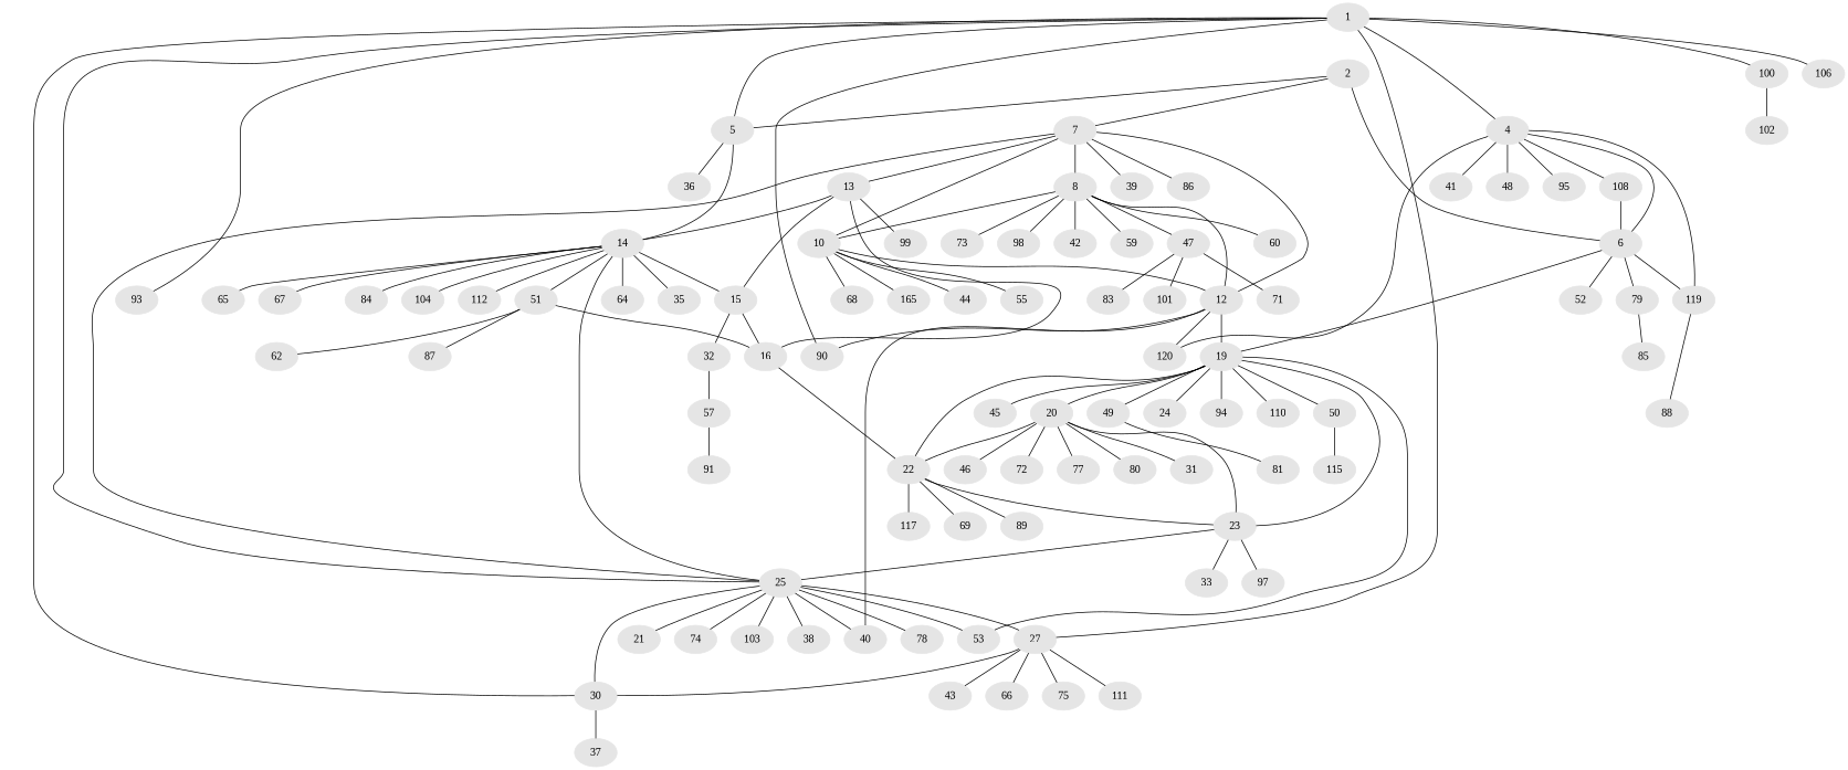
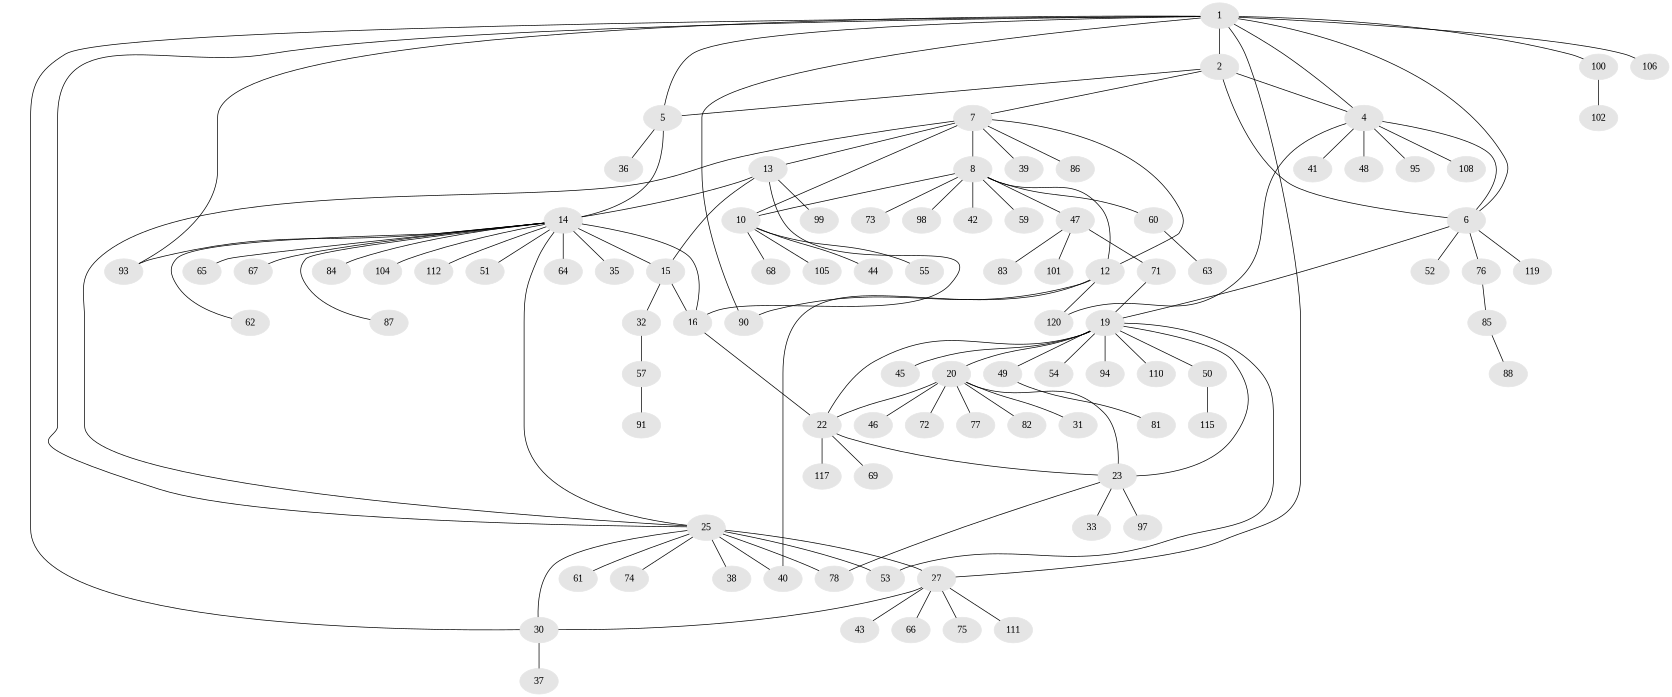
  graph {
    fontname="Liberation Serif"
    node [color=gray90 fontname="Liberation Serif" style=filled]
    edge [fontname="Liberation Serif"]
    1 [super="+28"]
    2 [super="+3"]
    4 [super="+64"]
    5
    6 [super="+114"]
    25 [super="+26"]
    27 [super="+29"]
    30 [super="+82"]
    90
    93
    100
    106
    7 [super="+11"]
    41
    48
    95
    108
    120
    14 [super="+18"]
    36
    19 [super="+24"]
    52
-   79 [super="+116"]
+   79 [super="+116" label=76]
    119
    40
    53
    38
-   61 [label=21]
+   61
    74
    78
-   103
    43
    66
    75
    111
    37
    102
    8 [super="+9"]
    10 [super="+70"]
    12 [super="+58"]
    13
    39
    86
    15 [super="+16"]
    n45 [label=16]
    n46 [label=64 super="+118"]
    35
    51 [super="+109"]
    62
    65
    67
    84
    87
    104
    112
    22 [super="+107"]
    20 [super="+21"]
    23 [super="+56"]
    45
    49 [super="+76"]
    50 [super="+113"]
-   54 [label=24]
+   54
    94
    110
    85
    42
    47 [super="+92"]
    59
    60
    73
    98
    44
    55
    68
-   105 [label=165]
+   105
    99
    71
    83
    101
+   63
    32
    57
    91
    117
    69
-   89
    31
    46
    72
    77
-   80 [super="+96"]
+   80 [super="+96" label=82]
    33
    97
    81
    115
    88
+   1 -- 2 [weight=2]
    1 -- 4
    1 -- 5
-   108 -- 6
+   1 -- 6
    1 -- 25 [weight=2]
    1 -- 27 [weight=2]
    1 -- 30
    1 -- 90
    1 -- 93
    1 -- 100
    1 -- 106
-   119 -- 4 [weight=2]
+   2 -- 4 [weight=2]
    2 -- 5 [weight=2]
    2 -- 6 [weight=2]
    2 -- 7
    4 -- 6
    4 -- 41
    4 -- 48
    4 -- 95
    4 -- 108
    4 -- 120
    5 -- 14
    5 -- 36
    6 -- 19
    6 -- 52
    6 -- 79
    6 -- 119
    25 -- 27 [weight=4]
    25 -- 30 [weight=2]
    25 -- 40
    25 -- 53
    25 -- 38
    25 -- 61
    25 -- 74
    25 -- 78
-   25 -- 103
    27 -- 30 [weight=2]
    27 -- 43
    27 -- 66
    27 -- 75
    27 -- 111
    30 -- 37
    100 -- 102
    7 -- 25
    7 -- 8 [weight=4]
    7 -- 10 [weight=2]
    7 -- 12 [weight=2]
    7 -- 13
    7 -- 39
    7 -- 86
    14 -- 25
+   14 -- 93
    14 -- 15 [weight=4]
-   51 -- n45 [weight=2]
+   14 -- n45 [weight=2]
    14 -- n46
    14 -- 35
    14 -- 51
-   51 -- 62
+   14 -- 62
    14 -- 65
    14 -- 67
    14 -- 84
-   51 -- 87
+   14 -- 87
    14 -- 104
    14 -- 112
    19 -- 53
    19 -- 22 [weight=2]
    19 -- 20 [weight=4]
    19 -- 23 [weight=2]
    19 -- 45
    19 -- 49
    19 -- 50
    19 -- 54
    19 -- 94
    19 -- 110
    79 -- 85
    8 -- 10 [weight=2]
    8 -- 12 [weight=2]
    8 -- 42
    8 -- 47
    8 -- 59
    8 -- 60
    8 -- 73
    8 -- 98
-   10 -- 12
    10 -- 44
    10 -- 55
    10 -- 68
    10 -- 105
    12 -- 90
    12 -- 120
-   12 -- 19
+   71 -- 19
    12 -- 40
    13 -- 14 [weight=2]
    13 -- 15 [weight=2]
    13 -- n45
    13 -- 99
    15 -- n45 [weight=2]
    15 -- 32
    n45 -- 22
    22 -- 23
    22 -- 117
    22 -- 69
-   22 -- 89
    20 -- 22 [weight=2]
    20 -- 23 [weight=2]
    20 -- 31
    20 -- 46
    20 -- 72
    20 -- 77
    20 -- 80
-   23 -- 25
+   23 -- 78
    23 -- 33
    23 -- 97
    49 -- 81
    50 -- 115
-   119 -- 88
+   85 -- 88
    47 -- 71
    47 -- 83
    47 -- 101
+   60 -- 63
    32 -- 57
    57 -- 91
  }
